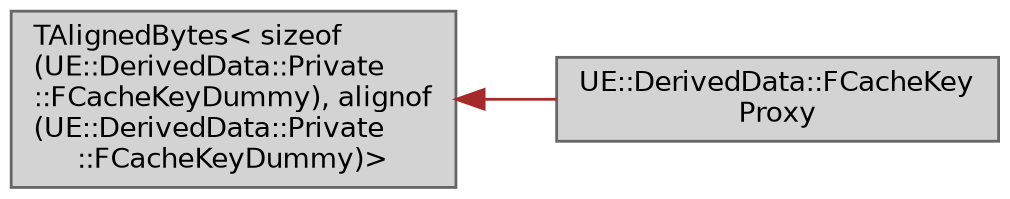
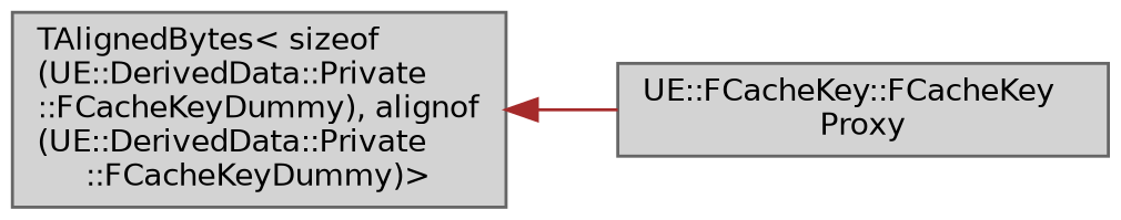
  digraph {
    rankdir=LR
    node [color=grey40 fillcolor=lightgrey fontname=Helvetica fontsize=10 shape=box style=filled]
    n1 [height=0.2 label="TAlignedBytes\< sizeof\l(UE::DerivedData::Private\l::FCacheKeyDummy), alignof\l(UE::DerivedData::Private\l::FCacheKeyDummy)\>" width=0.4]
-   n2 [height=0.2 label="UE::DerivedData::FCacheKey\lProxy" width=0.4]
+   n2 [height=0.2 label="UE::FCacheKey::FCacheKey\lProxy" width=0.4]
    n1 -> n2 [color=brown dir=back fontname=Helvetica fontsize=10 labelfontname=Helvetica labelfontsize=10 style=solid]
  }
